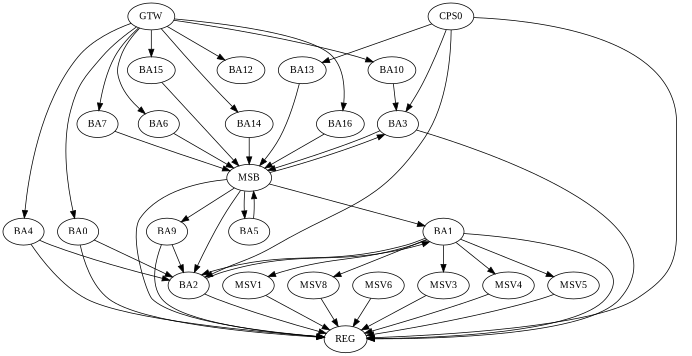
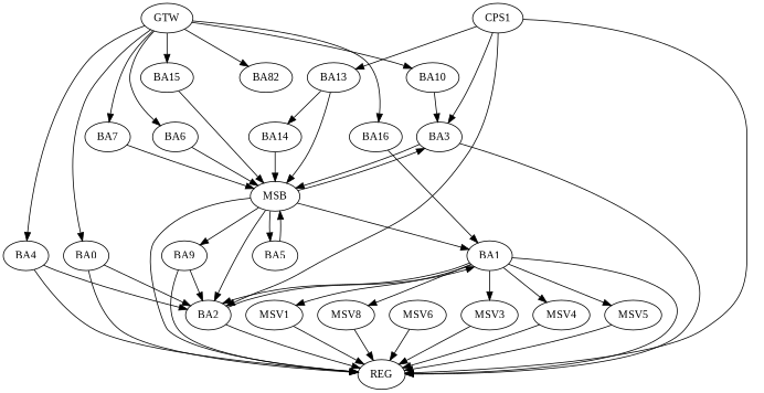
  strict digraph {
    fontname="Liberation Serif"
    node [fontname="Liberation Serif"]
    edge [fontname="Liberation Serif"]
    n1 [label=BA1]
    n2 [label=BA2]
    n3 [label=REG]
    n4 [label=MSV1]
    n5 [label=MSV8]
    n6 [label=MSV3]
    n7 [label=MSV4]
    n8 [label=MSV5]
    n9 [label=MSV6]
    n10 [label=BA3]
    n11 [label=MSB]
    n12 [label=BA5]
    n13 [label=BA9]
    n14 [label=BA4]
    n15 [label=BA6]
    n16 [label=BA7]
    n17 [label=BA0]
    n18 [label=BA10]
-   n19 [label=BA12]
+   n19 [label=BA82]
    n20 [label=BA13]
    n21 [label=BA14]
    n22 [label=BA15]
    n23 [label=BA16]
-   n24 [label=CPS0]
+   n24 [label=CPS1]
    n25 [label=GTW]
    n1 -> n2
    n1 -> n3
    n1 -> n4
    n1 -> n5
    n1 -> n6
    n1 -> n7
    n1 -> n8
    n2 -> n1
    n2 -> n3
    n4 -> n3
    n5 -> n3
    n6 -> n3
    n7 -> n3
    n8 -> n3
    n9 -> n3
    n10 -> n3
    n10 -> n11
    n11 -> n1
    n11 -> n2
    n11 -> n3
    n11 -> n10
    n11 -> n12
    n11 -> n13
    n12 -> n11
    n13 -> n2
    n13 -> n3
    n14 -> n2
    n14 -> n3
    n15 -> n11
    n16 -> n11
    n17 -> n2
    n17 -> n3
    n18 -> n10
    n20 -> n11
    n21 -> n11
    n22 -> n11
-   n23 -> n11
+   n23 -> n1
    n24 -> n2
    n24 -> n3
    n24 -> n10
    n24 -> n20
    n25 -> n14
    n25 -> n15
    n25 -> n16
    n25 -> n17
    n25 -> n18
    n25 -> n19
-   n25 -> n21
+   n20 -> n21
    n25 -> n22
    n25 -> n23
  }
